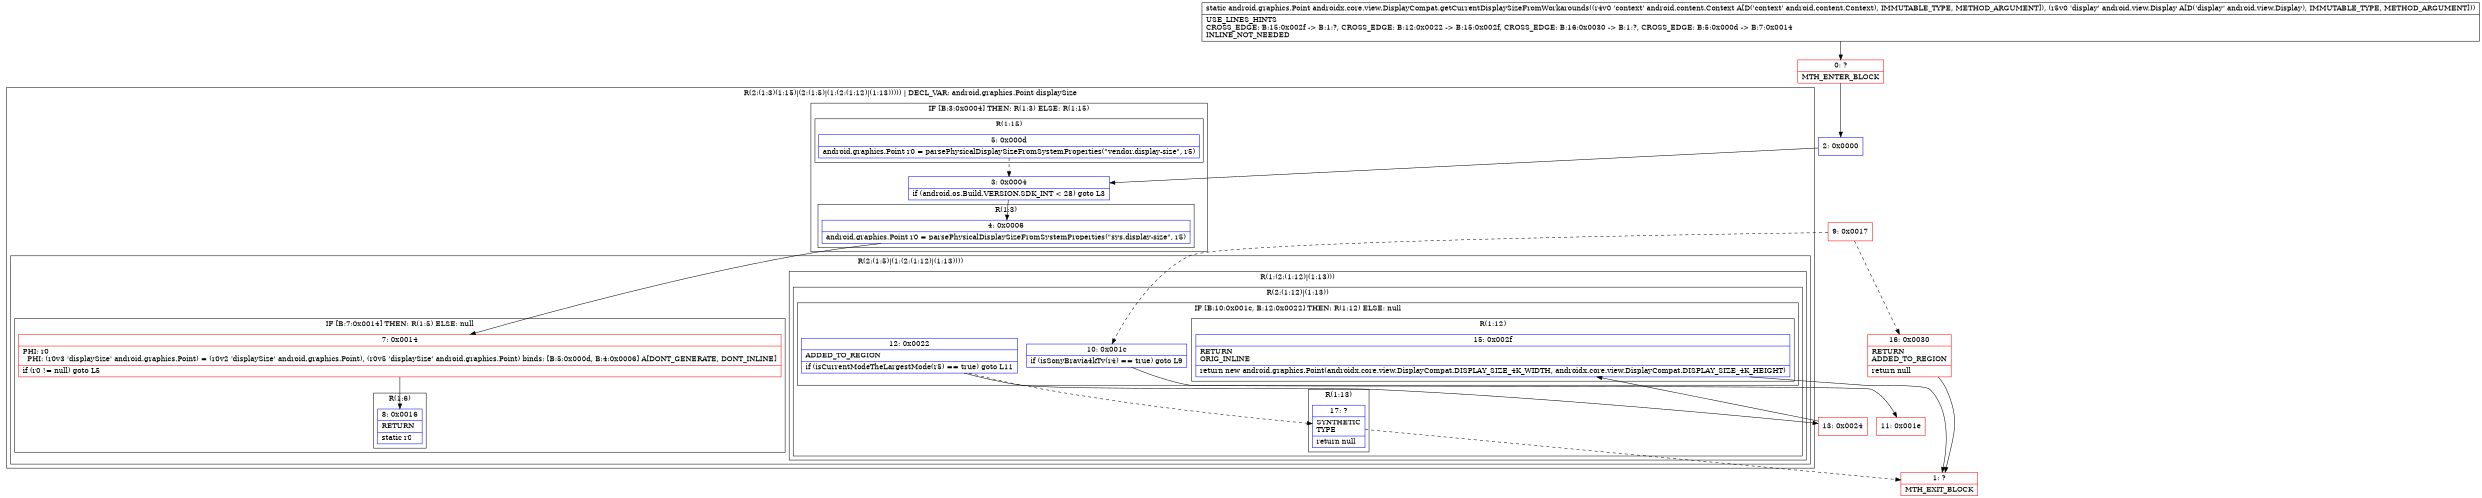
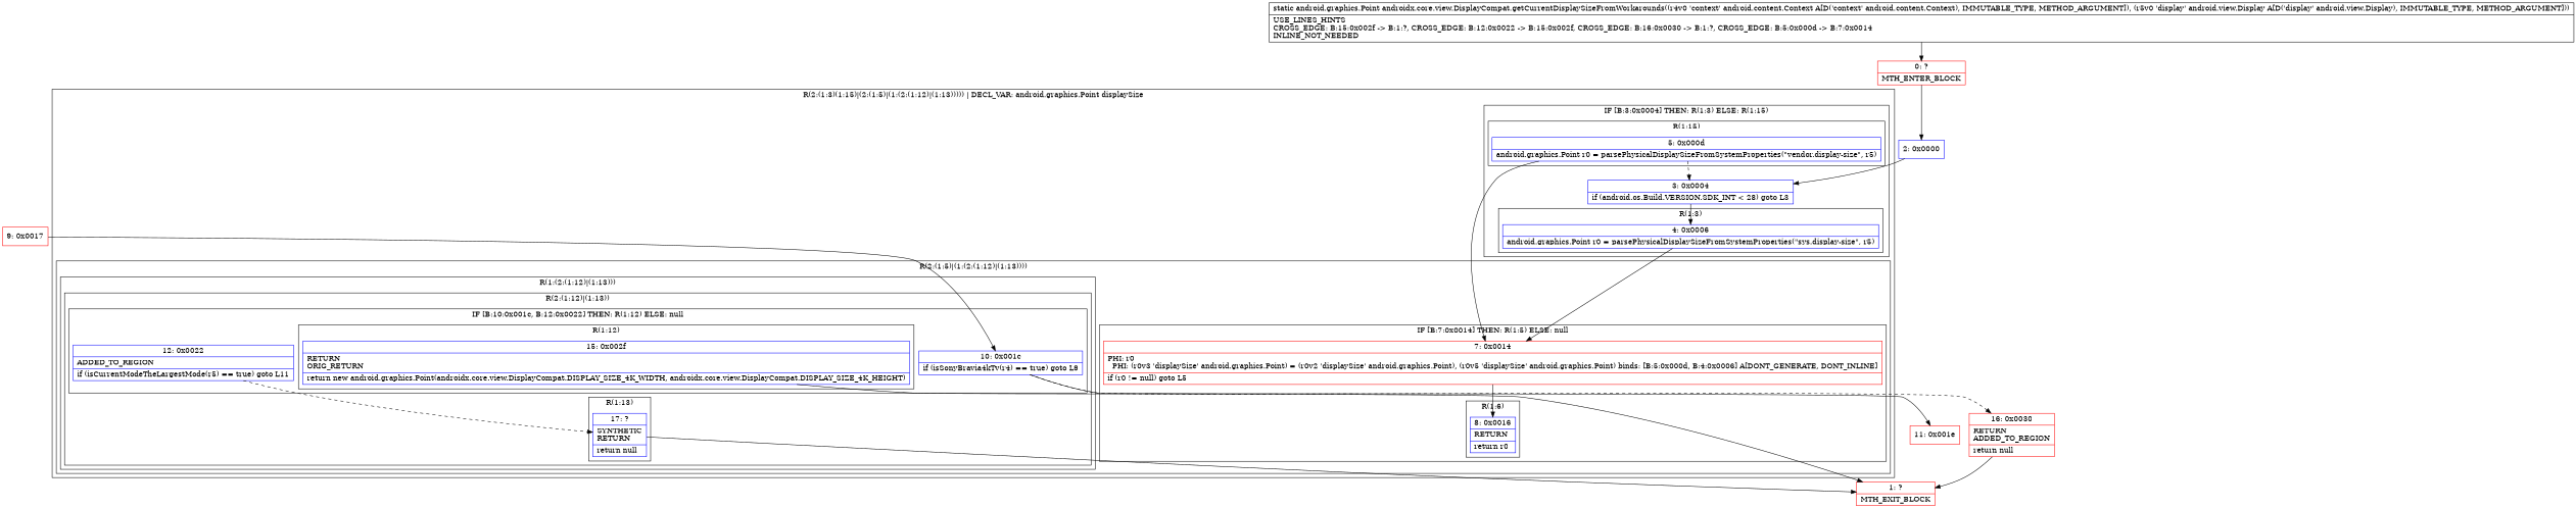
  digraph {
    node [color=blue shape=record]
    n1 [label="{4\:\ 0x0006|android.graphics.Point r0 = parsePhysicalDisplaySizeFromSystemProperties(\"sys.display\-size\", r5)\l}"]
    n2 [label="{5\:\ 0x000d|android.graphics.Point r0 = parsePhysicalDisplaySizeFromSystemProperties(\"vendor.display\-size\", r5)\l}"]
    n3 [label="{3\:\ 0x0004|if (android.os.Build.VERSION.SDK_INT \< 28) goto L3\l}"]
-   n4 [label="{8\:\ 0x0016|RETURN\l|static r0\l}"]
+   n4 [label="{8\:\ 0x0016|RETURN\l|return r0\l}"]
    n5 [color=red label="{7\:\ 0x0014|PHI: r0 \l  PHI: (r0v3 'displaySize' android.graphics.Point) = (r0v2 'displaySize' android.graphics.Point), (r0v5 'displaySize' android.graphics.Point) binds: [B:5:0x000d, B:4:0x0006] A[DONT_GENERATE, DONT_INLINE]\l|if (r0 != null) goto L5\l}"]
-   n6 [label="{15\:\ 0x002f|RETURN\lORIG_INLINE\l|return new android.graphics.Point(androidx.core.view.DisplayCompat.DISPLAY_SIZE_4K_WIDTH, androidx.core.view.DisplayCompat.DISPLAY_SIZE_4K_HEIGHT)\l}"]
+   n6 [label="{15\:\ 0x002f|RETURN\lORIG_RETURN\l|return new android.graphics.Point(androidx.core.view.DisplayCompat.DISPLAY_SIZE_4K_WIDTH, androidx.core.view.DisplayCompat.DISPLAY_SIZE_4K_HEIGHT)\l}"]
    n7 [label="{10\:\ 0x001c|if (isSonyBravia4kTv(r4) == true) goto L9\l}"]
    n8 [label="{12\:\ 0x0022|ADDED_TO_REGION\l|if (isCurrentModeTheLargestMode(r5) == true) goto L11\l}"]
-   n9 [label="{17\:\ ?|SYNTHETIC\lTYPE\l|return null\l}"]
+   n9 [label="{17\:\ ?|SYNTHETIC\lRETURN\l|return null\l}"]
    n10 [color=red label="{1\:\ ?|MTH_EXIT_BLOCK\l}"]
    n11 [color=red label="{11\:\ 0x001e}"]
    n12 [color=red label="{16\:\ 0x0030|RETURN\lADDED_TO_REGION\l|return null\l}"]
-   n13 [color=red label="{13\:\ 0x0024}"]
    n14 [color=red label="{9\:\ 0x0017}"]
    n15 [color=red label="{0\:\ ?|MTH_ENTER_BLOCK\l}"]
    n16 [label="{2\:\ 0x0000}"]
    n17 [label="{static android.graphics.Point androidx.core.view.DisplayCompat.getCurrentDisplaySizeFromWorkarounds((r4v0 'context' android.content.Context A[D('context' android.content.Context), IMMUTABLE_TYPE, METHOD_ARGUMENT]), (r5v0 'display' android.view.Display A[D('display' android.view.Display), IMMUTABLE_TYPE, METHOD_ARGUMENT]))  | USE_LINES_HINTS\lCROSS_EDGE: B:15:0x002f \-\> B:1:?, CROSS_EDGE: B:12:0x0022 \-\> B:15:0x002f, CROSS_EDGE: B:16:0x0030 \-\> B:1:?, CROSS_EDGE: B:5:0x000d \-\> B:7:0x0014\lINLINE_NOT_NEEDED\l}" color=""]
    subgraph cluster_1 {
      label="R(2:(1:3)(1:15)|(2:(1:5)|(1:(2:(1:12)|(1:13))))) | DECL_VAR: android.graphics.Point displaySize\l"
      subgraph cluster_2 {
        label="IF [B:3:0x0004] THEN: R(1:3) ELSE: R(1:15)"
        n3
        subgraph cluster_3 {
          label="R(1:3)"
          n1
        }
        subgraph cluster_4 {
          label="R(1:15)"
          n2
        }
      }
      subgraph cluster_5 {
        label="R(2:(1:5)|(1:(2:(1:12)|(1:13))))"
        subgraph cluster_6 {
          label="IF [B:7:0x0014] THEN: R(1:5) ELSE: null"
          n5
          subgraph cluster_7 {
            label="R(1:6)"
            n4
          }
        }
        subgraph cluster_8 {
          label="R(1:(2:(1:12)|(1:13)))"
          subgraph cluster_9 {
            label="R(2:(1:12)|(1:13))"
            subgraph cluster_10 {
              label="IF [B:10:0x001c, B:12:0x0022] THEN: R(1:12) ELSE: null"
              n7
              n8
              subgraph cluster_11 {
                label="R(1:12)"
                n6
              }
            }
            subgraph cluster_12 {
              label="R(1:13)"
              n9
            }
          }
        }
      }
    }
    n1 -> n5
    n2 -> n3 [style=dashed]
+   n2 -> n5
    n3 -> n1
    n5 -> n4
    n6 -> n10
    n7 -> n11
-   n14 -> n12 [style=dashed]
+   n7 -> n12 [style=dashed]
    n8 -> n9 [style=dashed]
-   n8 -> n13
-   n9 -> n10 [style=dashed]
+   n9 -> n10
    n12 -> n10
-   n13 -> n6
-   n14 -> n7 [style=dashed]
+   n14 -> n7
    n15 -> n16
    n16 -> n3
    n17 -> n15
  }
